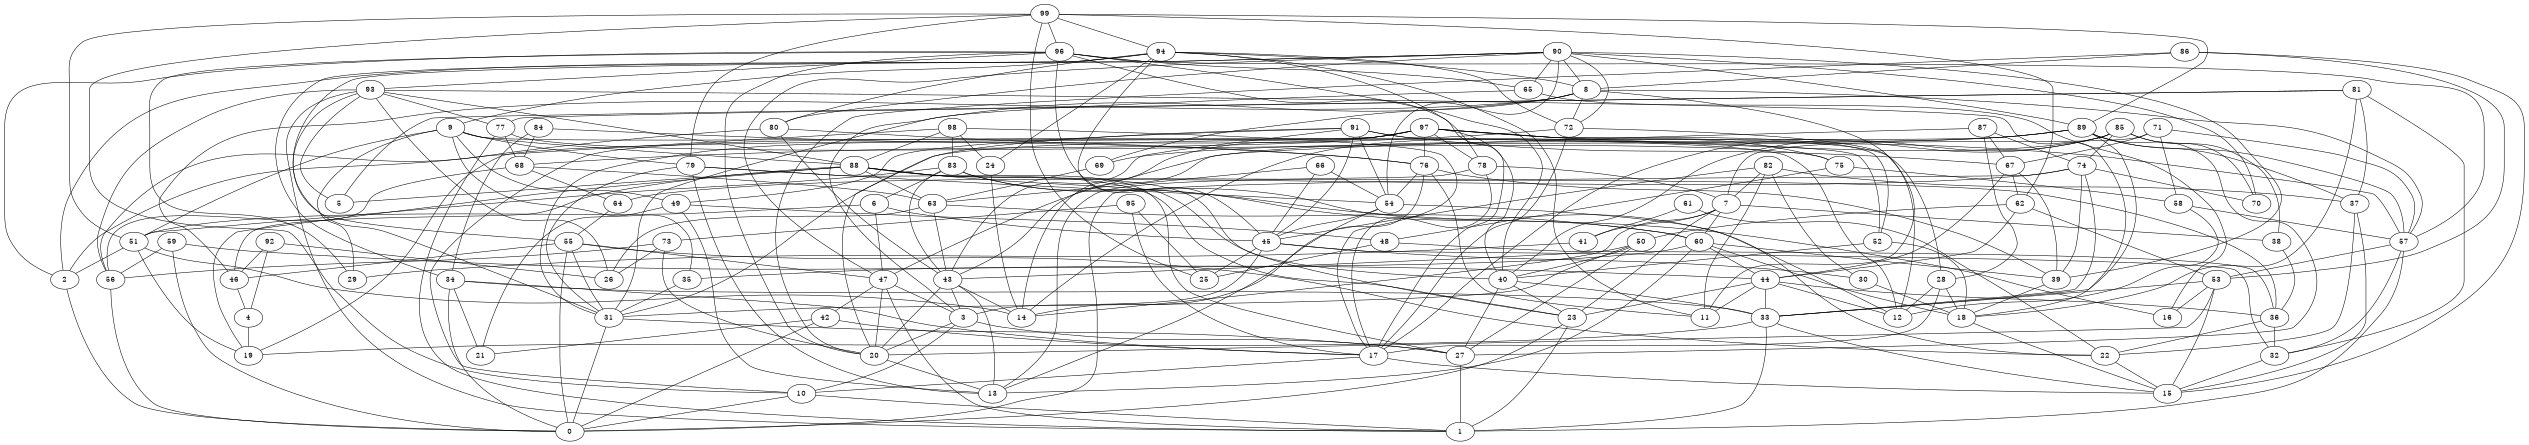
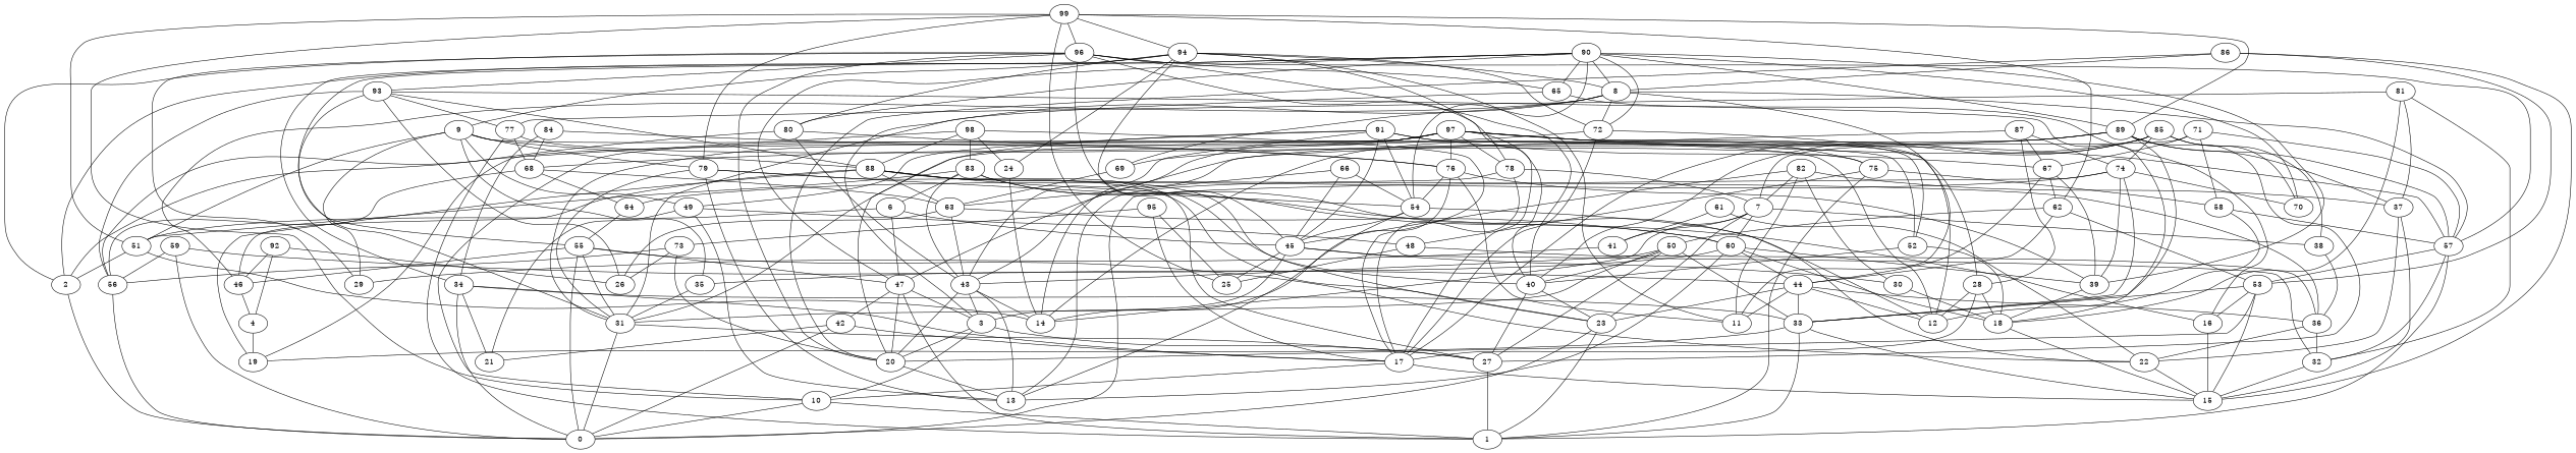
  digraph {
    edge [color=black dir=none]
    54
    45
    22
    13
    3
    32
    25
    30
    15
    61
    41
    29
    64
    55
    0
    47
    31
    46
    63
    60
    43
    26
    44
    18
    35
    39
    20
    14
    77
    1
    68
    75
    23
    33
    36
    12
    11
    40
    27
    34
    17
    21
    19
    10
    2
    42
    62
    50
    53
    79
    16
    90
    65
    70
    8
    72
    89
    80
    57
    69
    86
    59
    56
    67
    49
    48
    73
    88
-   5
    4
    78
    7
    38
    85
    74
    58
    82
    37
    98
    83
    24
    71
    92
    93
    9
    51
    97
    28
    52
    76
    91
    96
    84
    87
    66
    6
    94
    99
    95
    81
    subgraph sub_1 {
      54
      45
      22
      13
      3
      32
      25
      30
      15
      61
      41
      29
      64
      55
      0
      47
      31
      46
      63
      60
      43
      26
      44
      18
      35
      39
      20
      14
      77
      1
      68
      75
      23
      33
      36
      12
      11
      40
      27
      34
      17
      21
      19
      10
      2
      42
      62
      50
      53
      79
      16
      90
      65
      70
      8
      72
      89
      80
      57
      69
      86
      59
      56
      67
      49
      48
      73
      88
-     5
      4
      78
      7
      38
      85
      74
      58
      82
      37
      98
      83
      24
      71
      92
      93
      9
      51
      97
      28
      52
      76
      91
      96
      84
      87
      66
      6
      94
      99
      95
      81
    }
    54 -> 45
    54 -> 22
    54 -> 13
    45 -> 3
    45 -> 32
    45 -> 25
    45 -> 30
    22 -> 15
    3 -> 20
    3 -> 27
    3 -> 10
    32 -> 15
    30 -> 18
    61 -> 22
    61 -> 41
    41 -> 29
    64 -> 55
    55 -> 22
    55 -> 0
    55 -> 47
    55 -> 31
    55 -> 46
    47 -> 3
    47 -> 20
    47 -> 1
    47 -> 42
    31 -> 0
    31 -> 27
    46 -> 4
    63 -> 60
    63 -> 43
    63 -> 26
    60 -> 13
    60 -> 44
    60 -> 18
    60 -> 35
    60 -> 39
    43 -> 13
    43 -> 3
    43 -> 20
    43 -> 14
    44 -> 23
    44 -> 33
    44 -> 36
    44 -> 12
    44 -> 11
    18 -> 15
    35 -> 31
    39 -> 18
    20 -> 13
    77 -> 1
    77 -> 68
    77 -> 75
    68 -> 64
    68 -> 63
    68 -> 56
    75 -> 48
    75 -> 58
    23 -> 0
    23 -> 1
    33 -> 15
    33 -> 1
    33 -> 19
    36 -> 22
    36 -> 32
    40 -> 23
-   40 -> 33
+   50 -> 33
    40 -> 27
    27 -> 1
    34 -> 0
    34 -> 33
    34 -> 17
    34 -> 21
    17 -> 15
    17 -> 10
    10 -> 0
    10 -> 1
    2 -> 0
    42 -> 0
    42 -> 17
    42 -> 21
    62 -> 44
    62 -> 50
    62 -> 53
    50 -> 31
    50 -> 43
    50 -> 40
    50 -> 27
    53 -> 15
    53 -> 20
    53 -> 33
    53 -> 16
    79 -> 54
    79 -> 13
    79 -> 31
    79 -> 23
+   16 -> 15
    90 -> 54
    90 -> 55
    90 -> 47
    90 -> 39
    90 -> 2
    90 -> 65
    90 -> 70
    90 -> 8
    90 -> 72
    90 -> 89
    90 -> 80
    65 -> 3
    65 -> 16
    8 -> 31
    8 -> 46
    8 -> 11
    8 -> 72
    8 -> 57
    8 -> 69
    72 -> 68
    72 -> 12
    72 -> 17
    89 -> 47
    89 -> 31
    89 -> 33
    89 -> 27
    89 -> 57
    89 -> 69
    89 -> 37
    80 -> 43
    80 -> 56
    80 -> 76
    57 -> 32
    57 -> 1
    57 -> 53
    69 -> 63
    86 -> 15
    86 -> 20
    86 -> 53
    86 -> 8
    59 -> 0
    59 -> 44
    59 -> 56
    56 -> 0
    67 -> 44
    67 -> 39
    67 -> 62
    49 -> 13
    49 -> 21
    49 -> 48
    48 -> 25
    48 -> 36
    73 -> 26
    73 -> 20
    73 -> 56
    88 -> 46
    88 -> 63
    88 -> 36
    88 -> 40
    88 -> 27
    88 -> 19
    88 -> 16
-   88 -> 5
    4 -> 19
    78 -> 13
    78 -> 17
    78 -> 7
    7 -> 41
    7 -> 60
    7 -> 14
    7 -> 23
    7 -> 38
    38 -> 36
    85 -> 14
    85 -> 40
    85 -> 17
    85 -> 70
    85 -> 38
    85 -> 74
    74 -> 64
    74 -> 0
    74 -> 39
    74 -> 33
    74 -> 70
    58 -> 12
    58 -> 57
    82 -> 45
    82 -> 30
    82 -> 11
    82 -> 7
    82 -> 37
    37 -> 22
    37 -> 15
    98 -> 17
    98 -> 2
    98 -> 88
    98 -> 83
    98 -> 24
    83 -> 60
    83 -> 43
    83 -> 12
    83 -> 51
    83 -> 6
    24 -> 14
    71 -> 57
    71 -> 67
    71 -> 7
    71 -> 58
    92 -> 46
    92 -> 26
    92 -> 4
    93 -> 31
    93 -> 26
    93 -> 18
    93 -> 77
-   93 -> 1
+   75 -> 1
    93 -> 56
    93 -> 88
-   93 -> 5
    9 -> 29
    9 -> 35
    9 -> 12
    9 -> 79
    9 -> 49
    9 -> 88
    9 -> 51
    51 -> 14
-   51 -> 19
    51 -> 2
    97 -> 31
    97 -> 14
    97 -> 75
    97 -> 40
    97 -> 19
    97 -> 10
    97 -> 57
    97 -> 78
    97 -> 28
    97 -> 52
    97 -> 76
    28 -> 18
    28 -> 12
    28 -> 17
    52 -> 18
    52 -> 40
    76 -> 54
    76 -> 39
    76 -> 14
    76 -> 11
    91 -> 54
    91 -> 45
    91 -> 43
    91 -> 20
    91 -> 67
    91 -> 49
    91 -> 52
    96 -> 45
    96 -> 29
    96 -> 20
    96 -> 40
    96 -> 17
    96 -> 2
    96 -> 65
    96 -> 57
    96 -> 93
    84 -> 68
    84 -> 34
    84 -> 76
    87 -> 43
    87 -> 67
    87 -> 74
    87 -> 28
    66 -> 54
    66 -> 45
    66 -> 63
    6 -> 45
    6 -> 47
    6 -> 51
    94 -> 23
    94 -> 11
    94 -> 34
    94 -> 8
    94 -> 72
    94 -> 80
    94 -> 78
    94 -> 24
    94 -> 9
    99 -> 25
    99 -> 10
    99 -> 62
    99 -> 79
    99 -> 89
    99 -> 51
    99 -> 96
    99 -> 94
    95 -> 25
    95 -> 17
    95 -> 73
    81 -> 32
    81 -> 18
    81 -> 77
-   81 -> 5
    81 -> 37
  }
